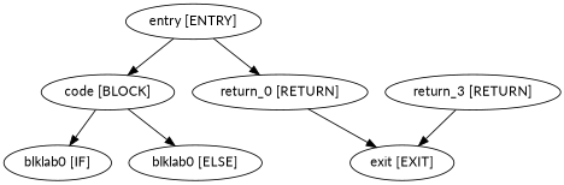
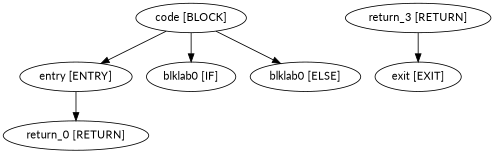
  digraph {
    fontname=Lato
    node [fontname=Lato]
    edge [fontname=Lato]
    "entry [ENTRY]"
    "code [BLOCK]"
    "return_0 [RETURN]"
    "blklab0 [IF]"
    "blklab0 [ELSE]"
    "exit [EXIT]"
    "return_3 [RETURN]"
-   "entry [ENTRY]" -> "code [BLOCK]"
+   "code [BLOCK]" -> "entry [ENTRY]"
    "entry [ENTRY]" -> "return_0 [RETURN]"
    "code [BLOCK]" -> "blklab0 [IF]"
    "code [BLOCK]" -> "blklab0 [ELSE]"
-   "return_0 [RETURN]" -> "exit [EXIT]"
    "return_3 [RETURN]" -> "exit [EXIT]"
  }
